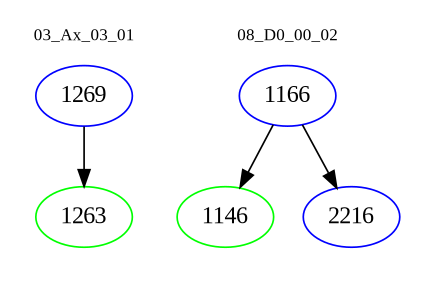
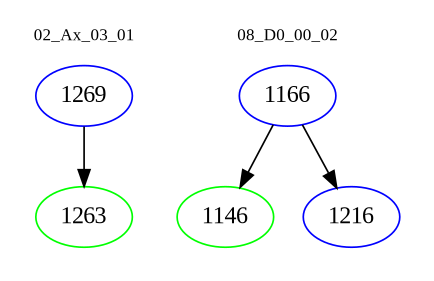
  digraph {
    fontname="Liberation Serif"
    node [color=blue fontname="Liberation Serif"]
    edge [arrowhead=normal color=black fontname="Liberation Serif"]
    n1 [label=1269]
    n2 [color=green label=1263]
    n3 [label=1166]
    n4 [color=green label=1146]
-   n5 [label=2216]
+   n5 [label=1216]
    subgraph cluster_1 {
      color=white
      fontsize=10
-     label="03_Ax_03_01"
+     label="02_Ax_03_01"
      n1
      n2
    }
    subgraph cluster_2 {
      color=white
      fontsize=10
      label="08_D0_00_02"
      n3
      n4
      n5
    }
    n1 -> n2
    n3 -> n4
    n3 -> n5
  }
